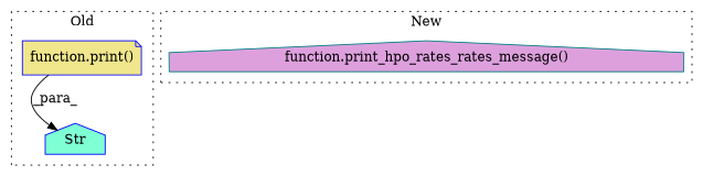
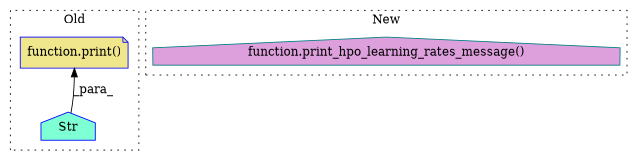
  digraph {
    node [a=75 shape=house style=filled color=blue]
    n1 [l="6,1" label="function.print()" s="4018,4173" shape=note fillcolor=khaki]
    n2 [a=66 l=149 label=Str s=4024 fillcolor=aquamarine]
-   n3 [l=34 label="function.print_hpo_rates_rates_message()" s=6752 fillcolor=plum color=teal]
+   n3 [l=34 label="function.print_hpo_learning_rates_message()" s=6752 fillcolor=plum color=teal]
    subgraph cluster_1 {
      label=Old
      style=dotted
      n1
      n2
    }
    subgraph cluster_2 {
      label=New
      style=dotted
      n3
    }
-   n1 -> n2 [label=_para_]
+   n2 -> n1 [label=_para_]
  }
